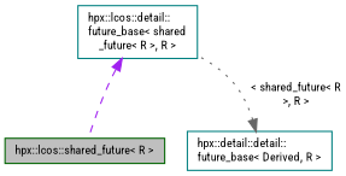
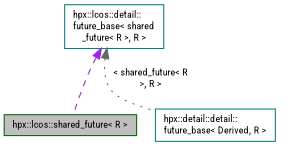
  digraph {
    fontname="Roboto Condensed"
    node [color=teal fillcolor=white fontname="Roboto Condensed" fontsize=10 shape=record style=filled]
    edge [dir=back fontname="Roboto Condensed" fontsize=10 labelfontname=Helvetica labelfontsize=10]
    n1 [color=darkgreen fillcolor=grey75 fontcolor=black height=0.2 label="hpx::lcos::shared_future\< R \>" width=0.4]
    n2 [height=0.2 label="hpx::lcos::detail::\lfuture_base\< shared\l_future\< R \>, R \>" width=0.4]
    n3 [height=0.2 label="hpx::detail::detail::\lfuture_base\< Derived, R \>" width=0.4]
    n2 -> n1 [color=purple style=dashed]
-   n3 -> n2 [color=gray40 label=" \< shared_future\< R\l \>, R \>" style=dotted]
+   n2 -> n3 [color=gray40 label=" \< shared_future\< R\l \>, R \>" style=dotted]
  }
